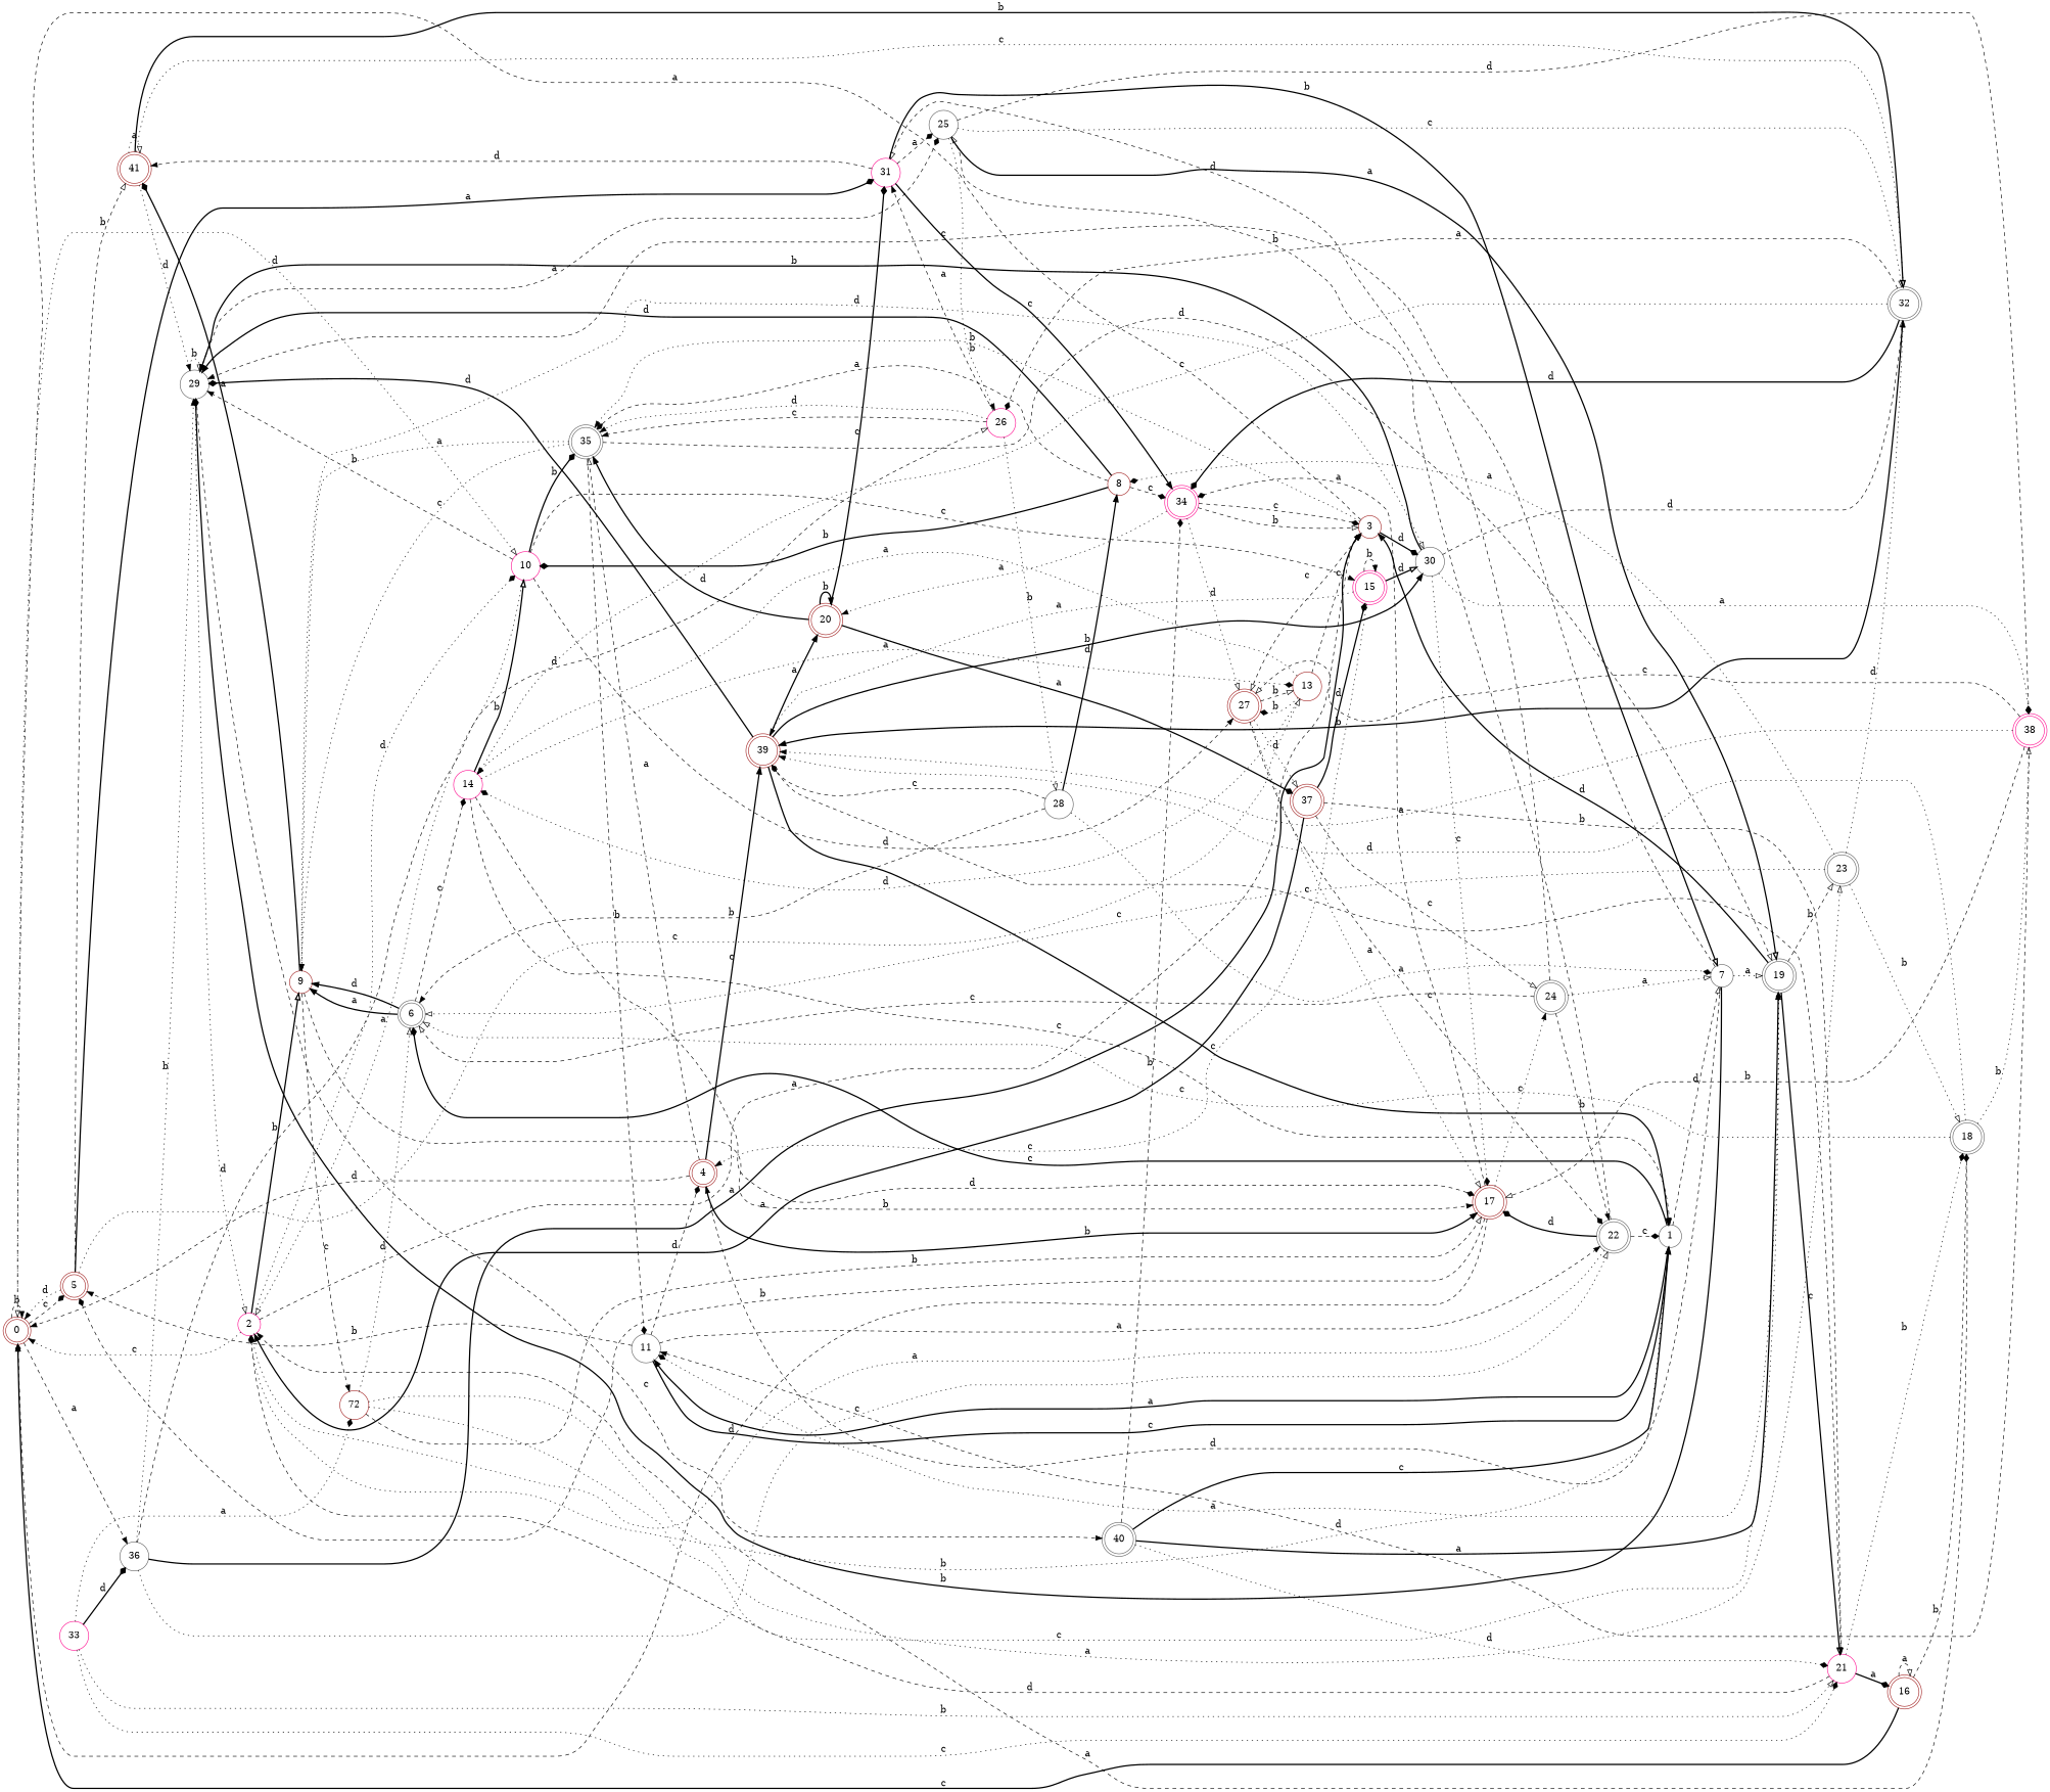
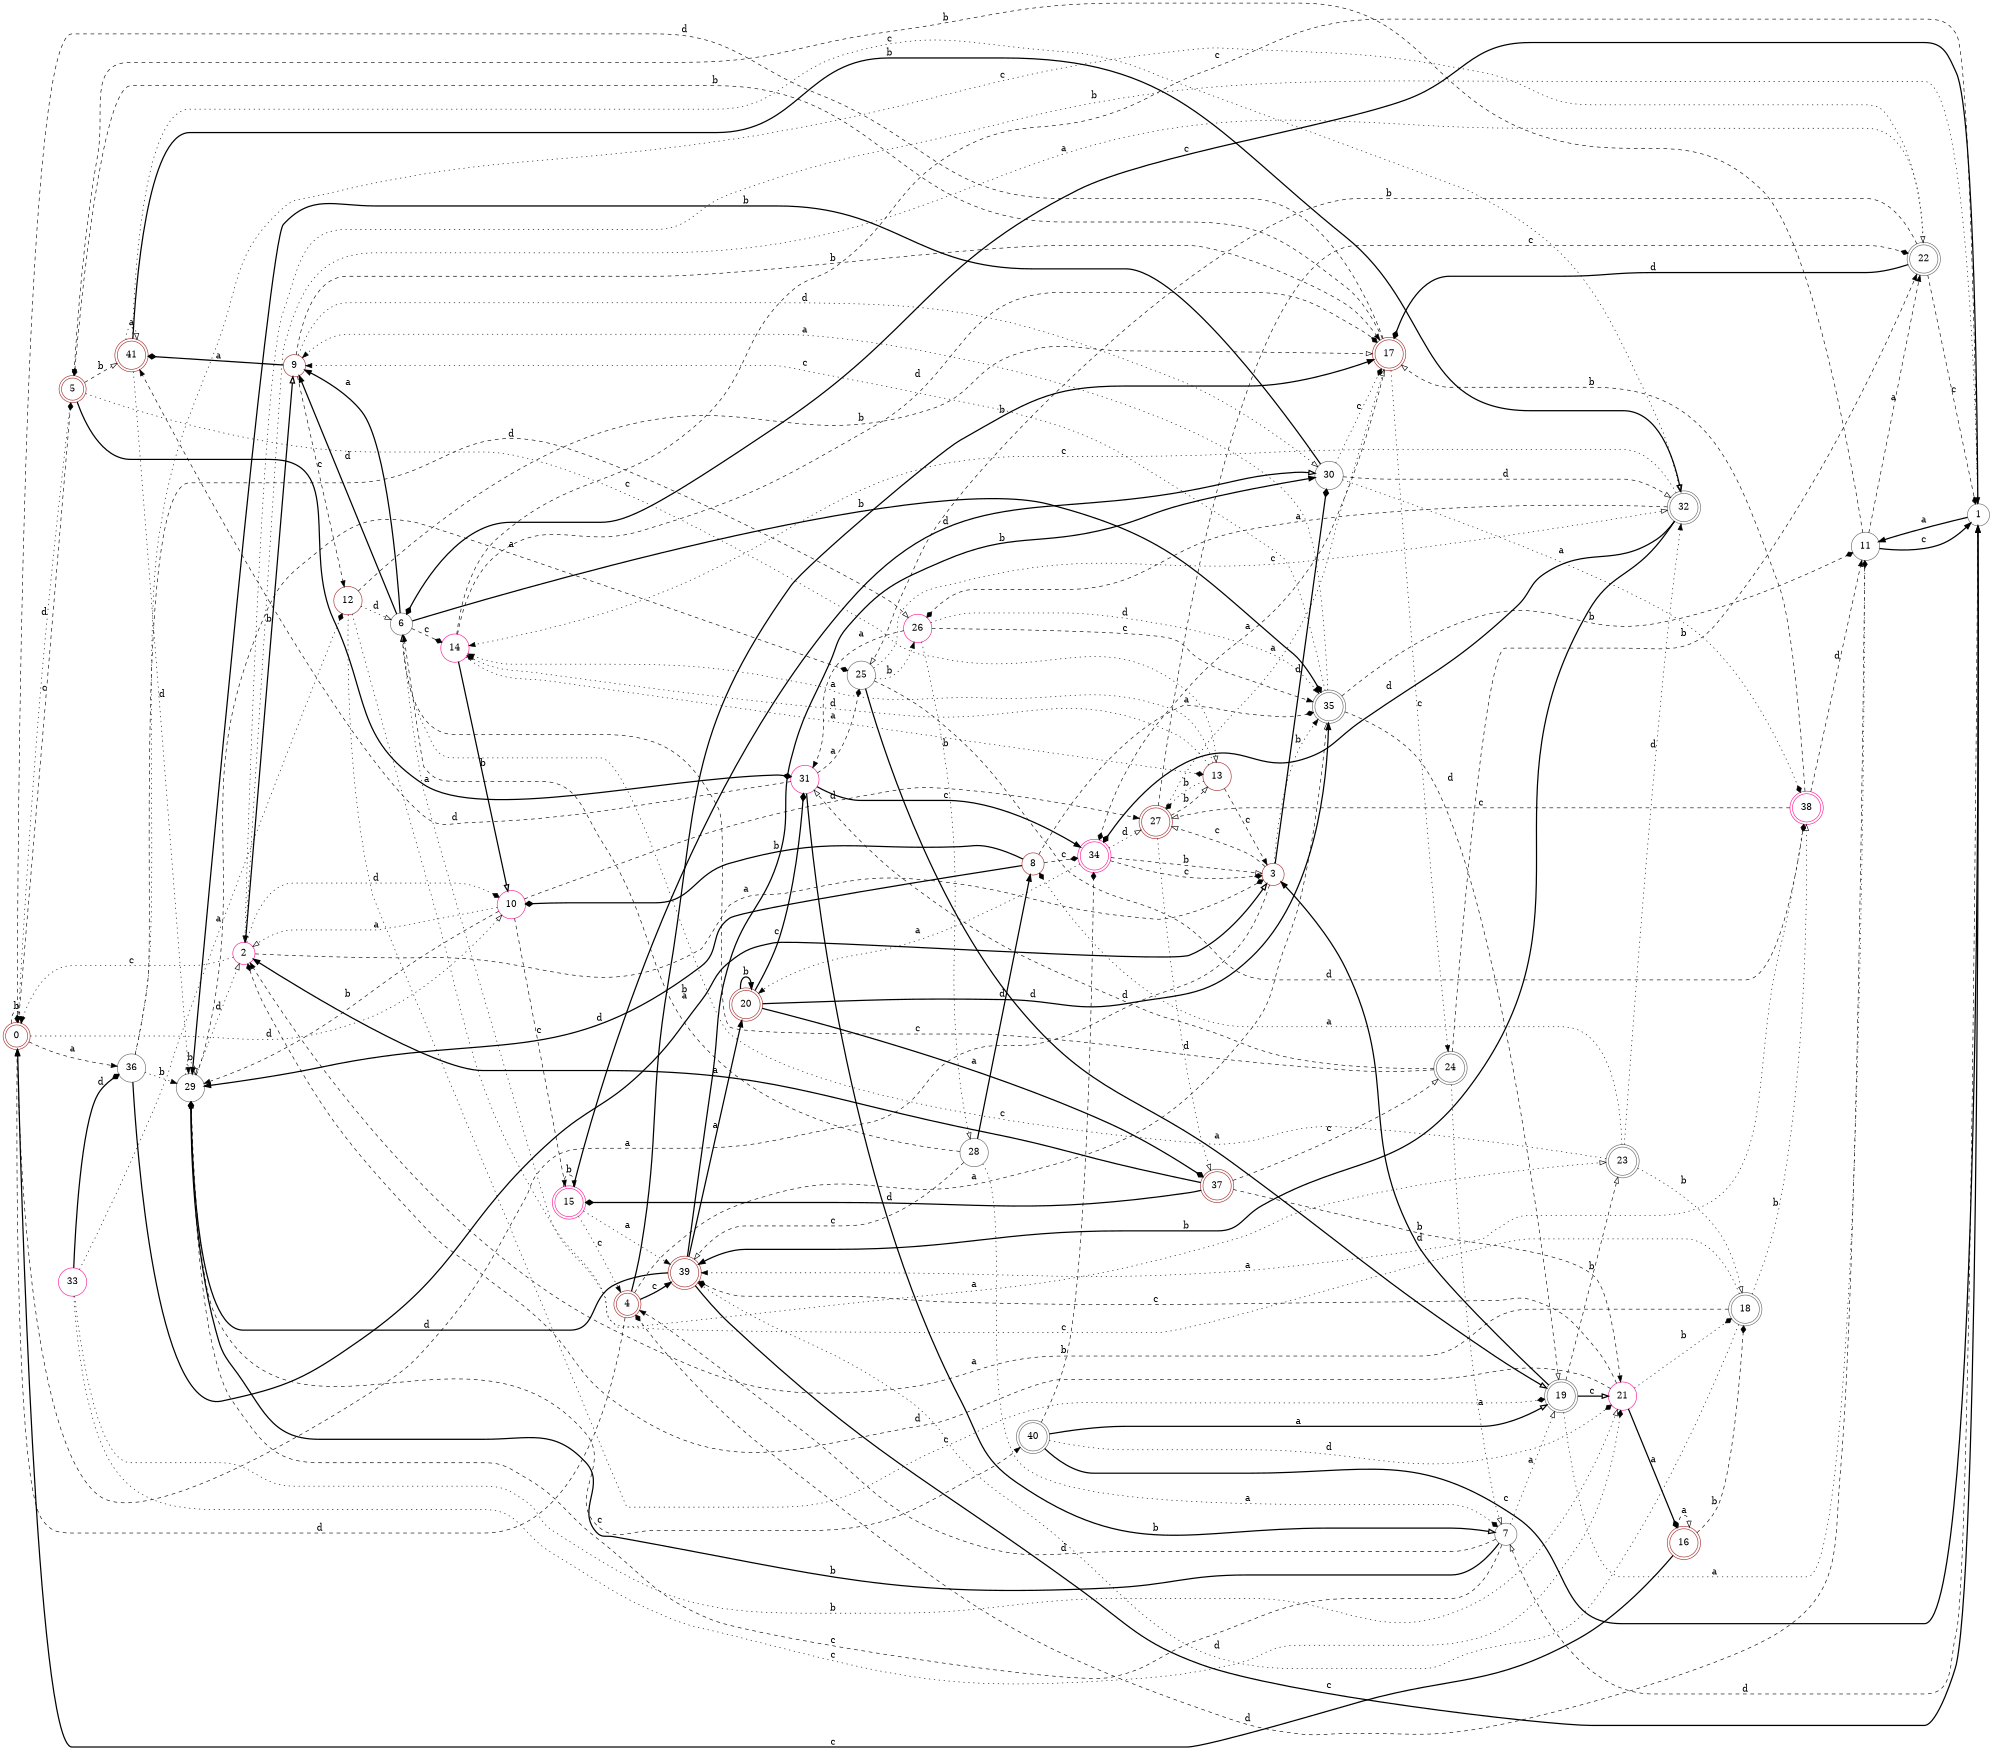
  digraph {
    rankdir=LR
    node [color=gray40 fillcolor=white shape=doublecircle style="rounded,filled"]
    edge [arrowhead=normal style=dashed]
    n1 [color=brown label=0]
    n2 [color=brown label=5]
    n3 [color=deeppink label=10 shape=circle style=filled]
    n4 [label=36 shape=circle style=filled]
    n5 [color=brown label=13 shape=circle style=filled]
    n6 [color=deeppink label=31 shape=circle style=filled]
    n7 [color=brown label=41]
    n8 [color=deeppink label=2 shape=circle style=filled]
    n9 [color=brown label=27]
    n10 [label=29 shape=circle style=filled]
    n11 [color=deeppink label=15]
    n12 [color=brown label=3 shape=circle style=filled]
    n13 [label=22]
    n14 [color=deeppink label=26 shape=circle style=filled]
    n15 [label=1 shape=circle style=filled]
-   n16 [label=6]
+   n16 [label=6 shape=circle]
    n17 [label=7 shape=circle style=filled]
    n18 [label=11 shape=circle style=filled]
    n19 [color=brown label=9 shape=circle style=filled]
    n20 [label=35]
    n21 [color=deeppink label=14 shape=circle style=filled]
    n22 [color=brown label=4]
    n23 [label=19]
    n24 [label=30 shape=circle style=filled]
    n25 [color=brown label=17]
-   n26 [color=brown label=72 shape=circle style=filled]
+   n26 [color=brown label=12 shape=circle style=filled]
    n27 [color=brown label=37]
    n28 [color=deeppink label=38]
    n29 [label=32]
    n30 [color=brown label=39]
    n31 [color=deeppink label=34]
    n32 [label=24]
    n33 [color=brown label=20]
    n34 [label=25 shape=circle style=filled]
    n35 [label=23]
    n36 [color=deeppink label=21 shape=circle style=filled]
    n37 [label=40]
    n38 [color=brown label=8 shape=circle style=filled]
    n39 [label=18]
    n40 [color=brown label=16]
    n41 [label=28 shape=circle style=filled]
    n42 [color=deeppink label=33 shape=circle style=filled]
    n1 -> n1 [label=b]
    n1 -> n2 [arrowhead=diamond label=c]
    n1 -> n3 [arrowhead=onormal label=d style=dotted]
    n1 -> n4 [label=a]
    n2 -> n1 [label=d style=dotted]
    n2 -> n5 [arrowhead=onormal label=c style=dotted]
    n2 -> n6 [arrowhead=diamond label=a style=bold]
    n2 -> n7 [arrowhead=onormal label=b]
    n3 -> n8 [arrowhead=onormal label=a style=dotted]
    n3 -> n9 [label=d]
    n3 -> n10 [label=b]
    n3 -> n11 [label=c]
    n4 -> n10 [label=b style=dotted]
    n4 -> n12 [arrowhead=onormal label=a style=bold]
    n4 -> n13 [arrowhead=onormal label=c style=dotted]
    n4 -> n14 [arrowhead=onormal label=d]
    n5 -> n9 [arrowhead=diamond label=b style=dotted]
    n5 -> n12 [label=c]
    n5 -> n21 [label=a style=dotted]
    n5 -> n21 [arrowhead=diamond label=d style=dotted]
    n6 -> n7 [label=d]
    n6 -> n17 [arrowhead=onormal label=b style=bold]
    n6 -> n31 [label=c style=bold]
    n6 -> n34 [arrowhead=diamond label=a]
    n7 -> n7 [arrowhead=onormal label=a style=dotted]
    n7 -> n10 [label=d style=dotted]
    n7 -> n29 [arrowhead=onormal label=b style=bold]
    n7 -> n29 [arrowhead=onormal label=c style=dotted]
    n8 -> n1 [label=c style=dotted]
    n8 -> n3 [arrowhead=diamond label=d style=dotted]
    n8 -> n12 [arrowhead=diamond label=a]
    n8 -> n19 [arrowhead=onormal label=b style=bold]
    n9 -> n5 [arrowhead=onormal label=b]
    n9 -> n13 [arrowhead=diamond label=c]
    n9 -> n25 [arrowhead=onormal label=a style=dotted]
    n9 -> n27 [arrowhead=onormal label=d style=dotted]
    n10 -> n8 [arrowhead=onormal label=d style=dotted]
    n10 -> n10 [arrowhead=onormal label=b style=dotted]
    n10 -> n34 [arrowhead=diamond label=a]
    n10 -> n37 [label=c]
    n11 -> n11 [label=b]
    n11 -> n22 [label=c style=dotted]
    n11 -> n24 [arrowhead=onormal label=d style=bold]
    n11 -> n30 [label=a style=dotted]
    n12 -> n1 [arrowhead=onormal label=a]
    n12 -> n9 [arrowhead=onormal label=c]
    n12 -> n20 [label=b style=dotted]
    n12 -> n24 [arrowhead=diamond label=d style=bold]
    n13 -> n8 [label=a style=dotted]
    n13 -> n15 [arrowhead=diamond label=c]
    n13 -> n25 [arrowhead=diamond label=d style=bold]
    n13 -> n34 [arrowhead=onormal label=b]
    n14 -> n6 [label=a]
    n14 -> n20 [label=c]
    n14 -> n20 [label=d style=dotted]
    n14 -> n41 [arrowhead=onormal label=b style=dotted]
    n15 -> n8 [arrowhead=onormal label=b style=dotted]
    n15 -> n16 [arrowhead=diamond label=c style=bold]
    n15 -> n17 [arrowhead=onormal label=d]
    n15 -> n18 [label=a style=bold]
    n16 -> n19 [label=a style=bold]
    n16 -> n19 [label=d style=bold]
-   n3 -> n20 [arrowhead=diamond label=b style=bold]
+   n16 -> n20 [arrowhead=diamond label=b style=bold]
    n16 -> n21 [arrowhead=diamond label=c]
    n17 -> n10 [arrowhead=diamond label=b style=bold]
    n17 -> n10 [label=c]
    n17 -> n22 [label=d]
    n17 -> n23 [arrowhead=onormal label=a style=dotted]
    n18 -> n2 [label=b]
    n18 -> n13 [label=a]
    n18 -> n15 [label=c style=bold]
    n18 -> n22 [arrowhead=diamond label=d]
    n19 -> n7 [arrowhead=diamond label=a style=bold]
    n19 -> n24 [arrowhead=onormal label=d style=dotted]
    n19 -> n25 [label=b]
    n19 -> n26 [label=c]
    n20 -> n18 [arrowhead=diamond label=b]
    n20 -> n19 [label=a style=dotted]
    n20 -> n19 [label=c style=dotted]
    n20 -> n23 [arrowhead=onormal label=d]
    n21 -> n3 [arrowhead=onormal label=b style=bold]
    n21 -> n5 [arrowhead=diamond label=a style=dotted]
    n21 -> n15 [label=c]
    n21 -> n25 [arrowhead=diamond label=d]
    n22 -> n1 [label=d]
    n22 -> n20 [arrowhead=onormal label=a]
    n22 -> n25 [label=b style=bold]
    n22 -> n30 [label=c style=bold]
    n23 -> n12 [label=d style=bold]
    n23 -> n18 [arrowhead=diamond label=a style=dotted]
    n23 -> n35 [arrowhead=onormal label=b]
    n23 -> n36 [arrowhead=onormal label=c style=bold]
    n24 -> n10 [label=b style=bold]
    n24 -> n25 [arrowhead=diamond label=c style=dotted]
    n24 -> n28 [arrowhead=diamond label=a style=dotted]
    n24 -> n29 [arrowhead=onormal label=d]
    n25 -> n1 [arrowhead=diamond label=d]
    n25 -> n2 [arrowhead=diamond label=b]
    n25 -> n31 [arrowhead=diamond label=a]
    n25 -> n32 [label=c style=dotted]
    n26 -> n16 [arrowhead=onormal label=d style=dotted]
    n26 -> n23 [arrowhead=diamond label=c style=dotted]
    n26 -> n25 [arrowhead=onormal label=b]
    n26 -> n35 [arrowhead=onormal label=a style=dotted]
    n27 -> n8 [label=a style=bold]
    n27 -> n11 [arrowhead=diamond label=d style=bold]
    n27 -> n32 [arrowhead=onormal label=c]
    n27 -> n36 [label=b]
    n28 -> n9 [arrowhead=onormal label=c]
    n28 -> n18 [label=d]
    n28 -> n25 [arrowhead=onormal label=b]
    n28 -> n30 [label=a style=dotted]
    n29 -> n14 [arrowhead=diamond label=a]
    n29 -> n21 [label=c style=dotted]
    n29 -> n30 [label=b style=bold]
    n29 -> n31 [arrowhead=diamond label=d style=bold]
    n30 -> n10 [arrowhead=diamond label=d style=bold]
    n30 -> n15 [label=c style=bold]
    n30 -> n24 [label=b style=bold]
    n30 -> n33 [label=a style=bold]
    n31 -> n9 [arrowhead=onormal label=d style=dotted]
    n31 -> n12 [arrowhead=onormal label=b]
    n31 -> n12 [arrowhead=diamond label=c]
    n31 -> n33 [label=a style=dotted]
    n32 -> n6 [arrowhead=onormal label=d]
    n32 -> n13 [label=b]
    n32 -> n16 [arrowhead=onormal label=c]
    n32 -> n17 [arrowhead=onormal label=a style=dotted]
    n33 -> n6 [arrowhead=diamond label=c style=bold]
    n33 -> n20 [label=d style=bold]
    n33 -> n27 [arrowhead=diamond label=a style=bold]
    n33 -> n33 [label=b style=bold]
    n34 -> n14 [label=b style=dotted]
    n34 -> n23 [arrowhead=onormal label=a style=bold]
    n34 -> n28 [arrowhead=diamond label=d]
    n34 -> n29 [arrowhead=onormal label=c style=dotted]
    n35 -> n16 [arrowhead=onormal label=c style=dotted]
    n35 -> n29 [label=d style=dotted]
    n35 -> n38 [arrowhead=diamond label=a style=dotted]
    n35 -> n39 [arrowhead=onormal label=b style=dotted]
    n36 -> n8 [arrowhead=diamond label=d]
    n36 -> n30 [arrowhead=diamond label=c]
    n36 -> n39 [arrowhead=diamond label=b style=dotted]
    n36 -> n40 [arrowhead=diamond label=a style=bold]
    n37 -> n15 [arrowhead=onormal label=c style=bold]
    n37 -> n23 [arrowhead=onormal label=a style=bold]
    n37 -> n31 [arrowhead=diamond label=b]
    n37 -> n36 [arrowhead=diamond label=d style=dotted]
    n38 -> n3 [arrowhead=diamond label=b style=bold]
    n38 -> n10 [label=d style=bold]
    n38 -> n20 [arrowhead=diamond label=a]
    n38 -> n31 [arrowhead=diamond label=c]
    n39 -> n8 [label=a]
    n39 -> n16 [arrowhead=onormal label=c style=dotted]
    n39 -> n28 [arrowhead=onormal label=b style=dotted]
    n39 -> n30 [label=d style=dotted]
    n40 -> n1 [label=c style=bold]
    n40 -> n39 [arrowhead=diamond label=b]
    n40 -> n40 [arrowhead=onormal label=a]
    n41 -> n16 [label=b]
    n41 -> n17 [arrowhead=diamond label=a style=dotted]
    n41 -> n30 [arrowhead=onormal label=c]
    n41 -> n38 [label=d style=bold]
    n42 -> n4 [arrowhead=diamond label=d style=bold]
    n42 -> n26 [arrowhead=diamond label=a style=dotted]
    n42 -> n36 [arrowhead=onormal label=b style=dotted]
    n42 -> n36 [arrowhead=diamond label=c style=dotted]
  }
